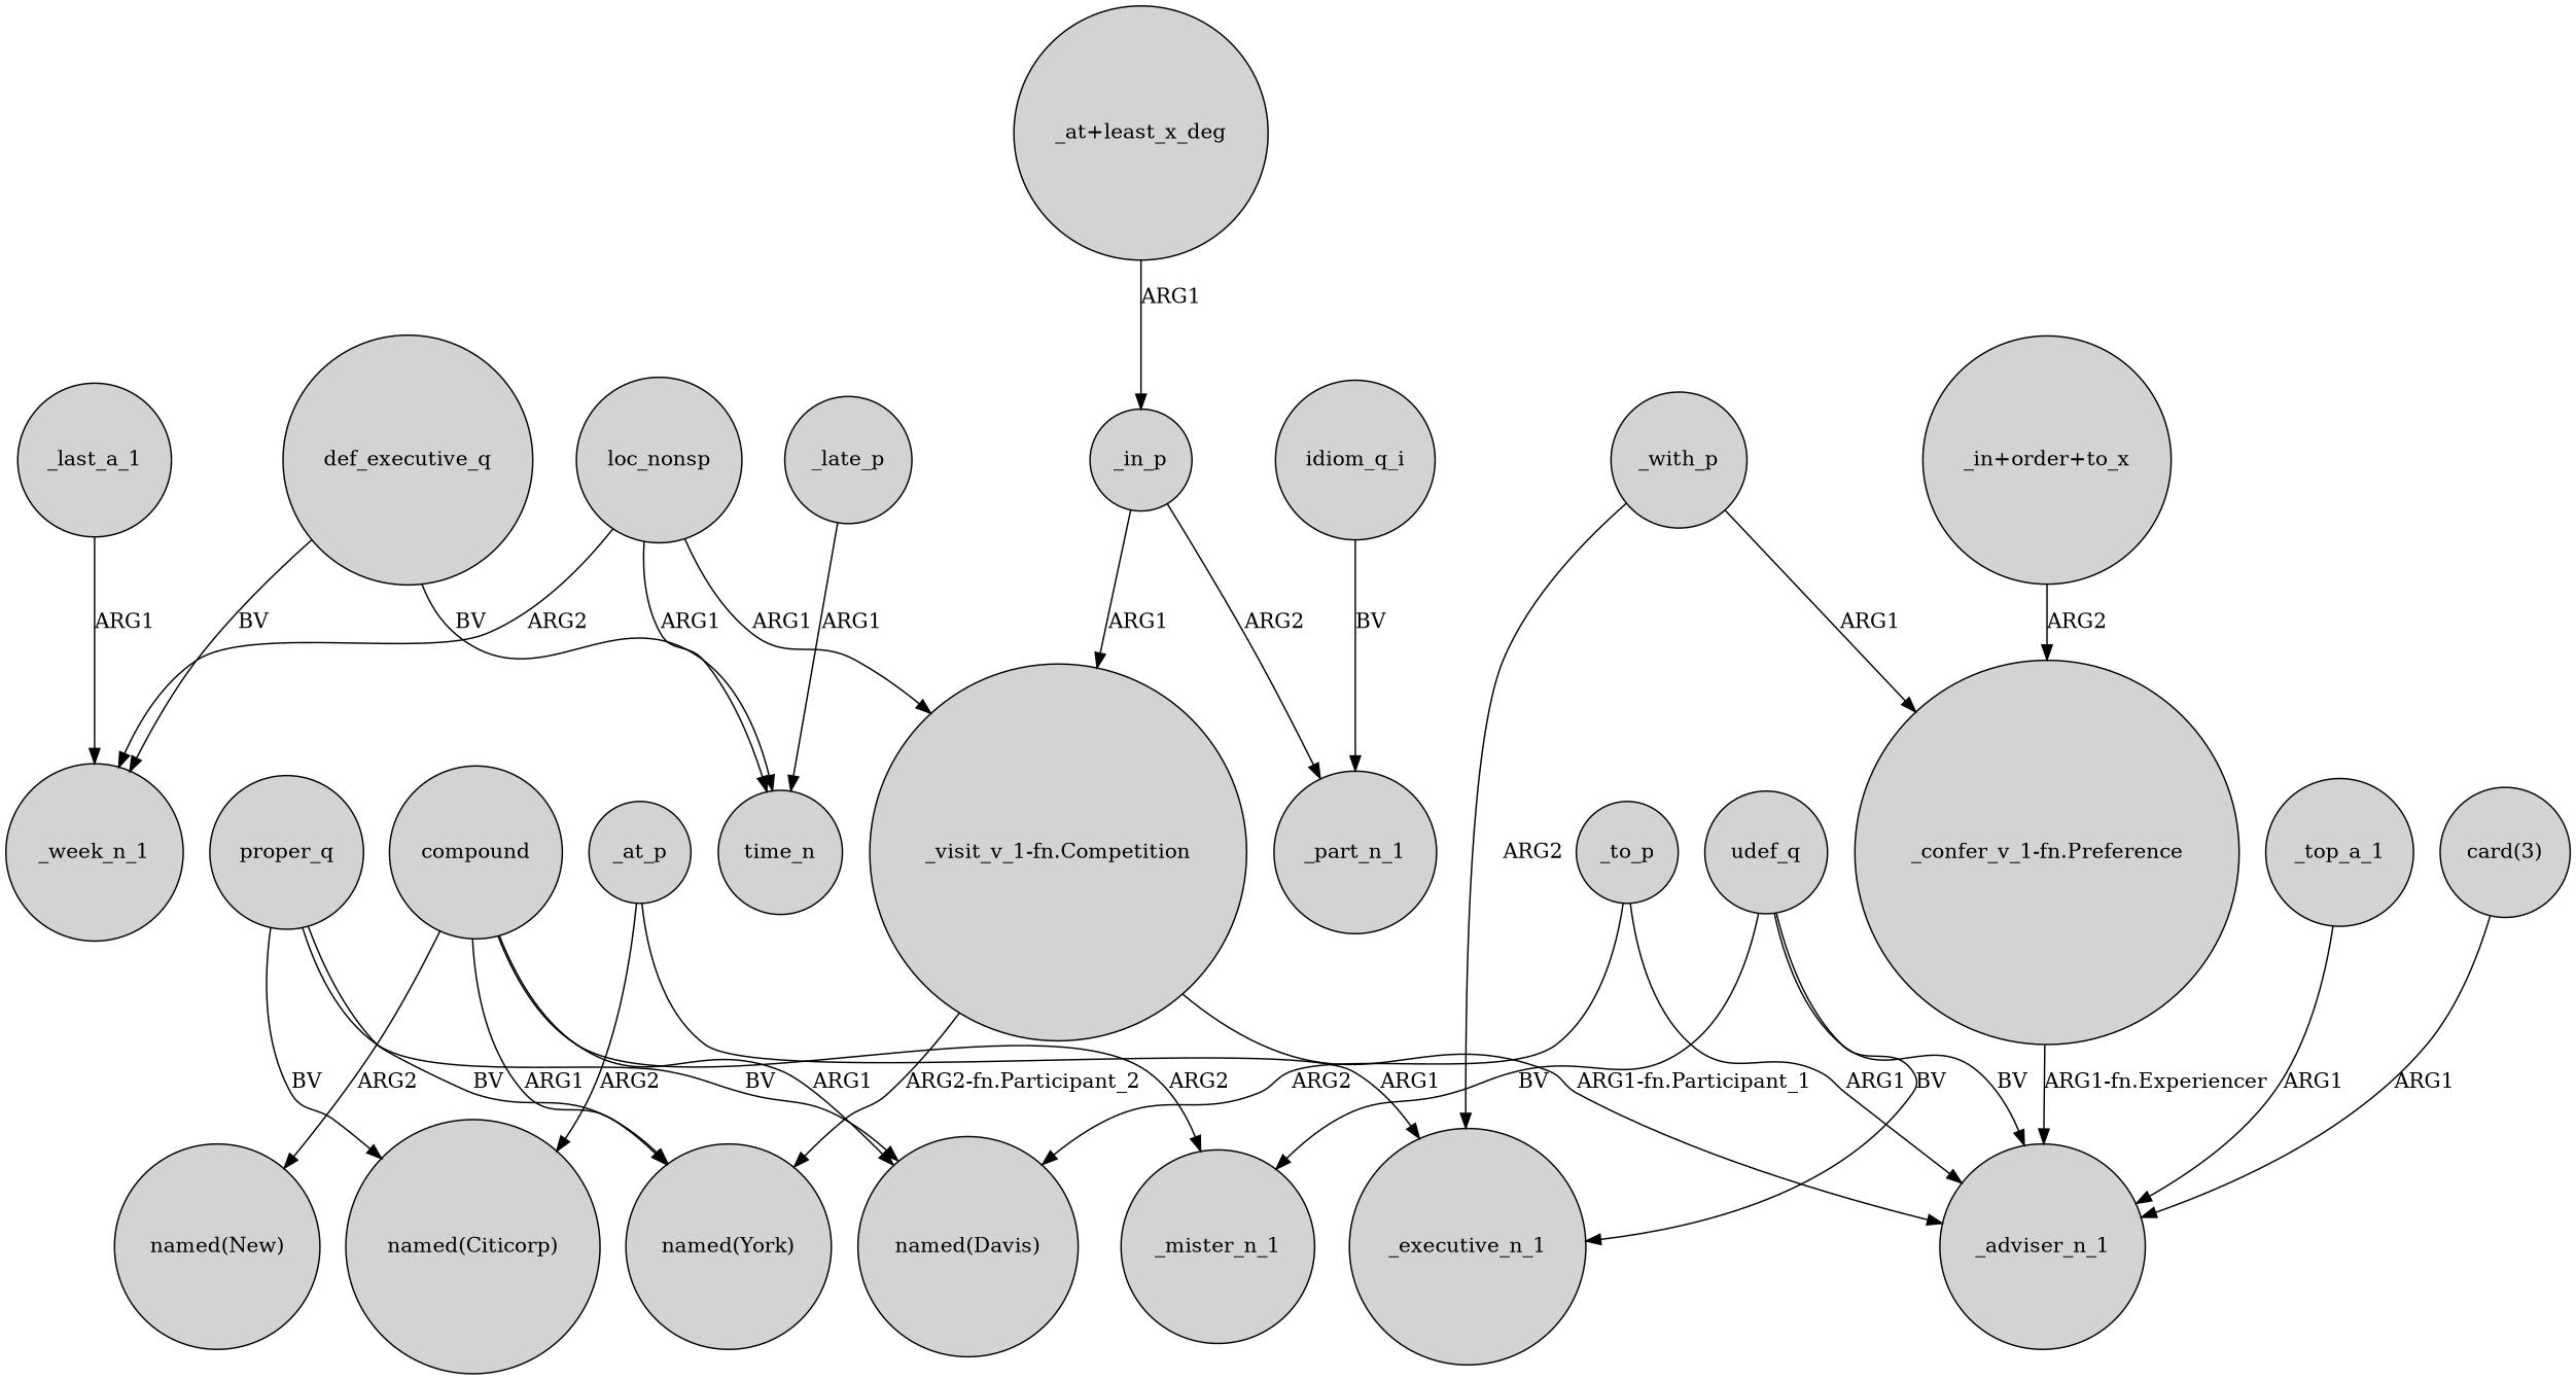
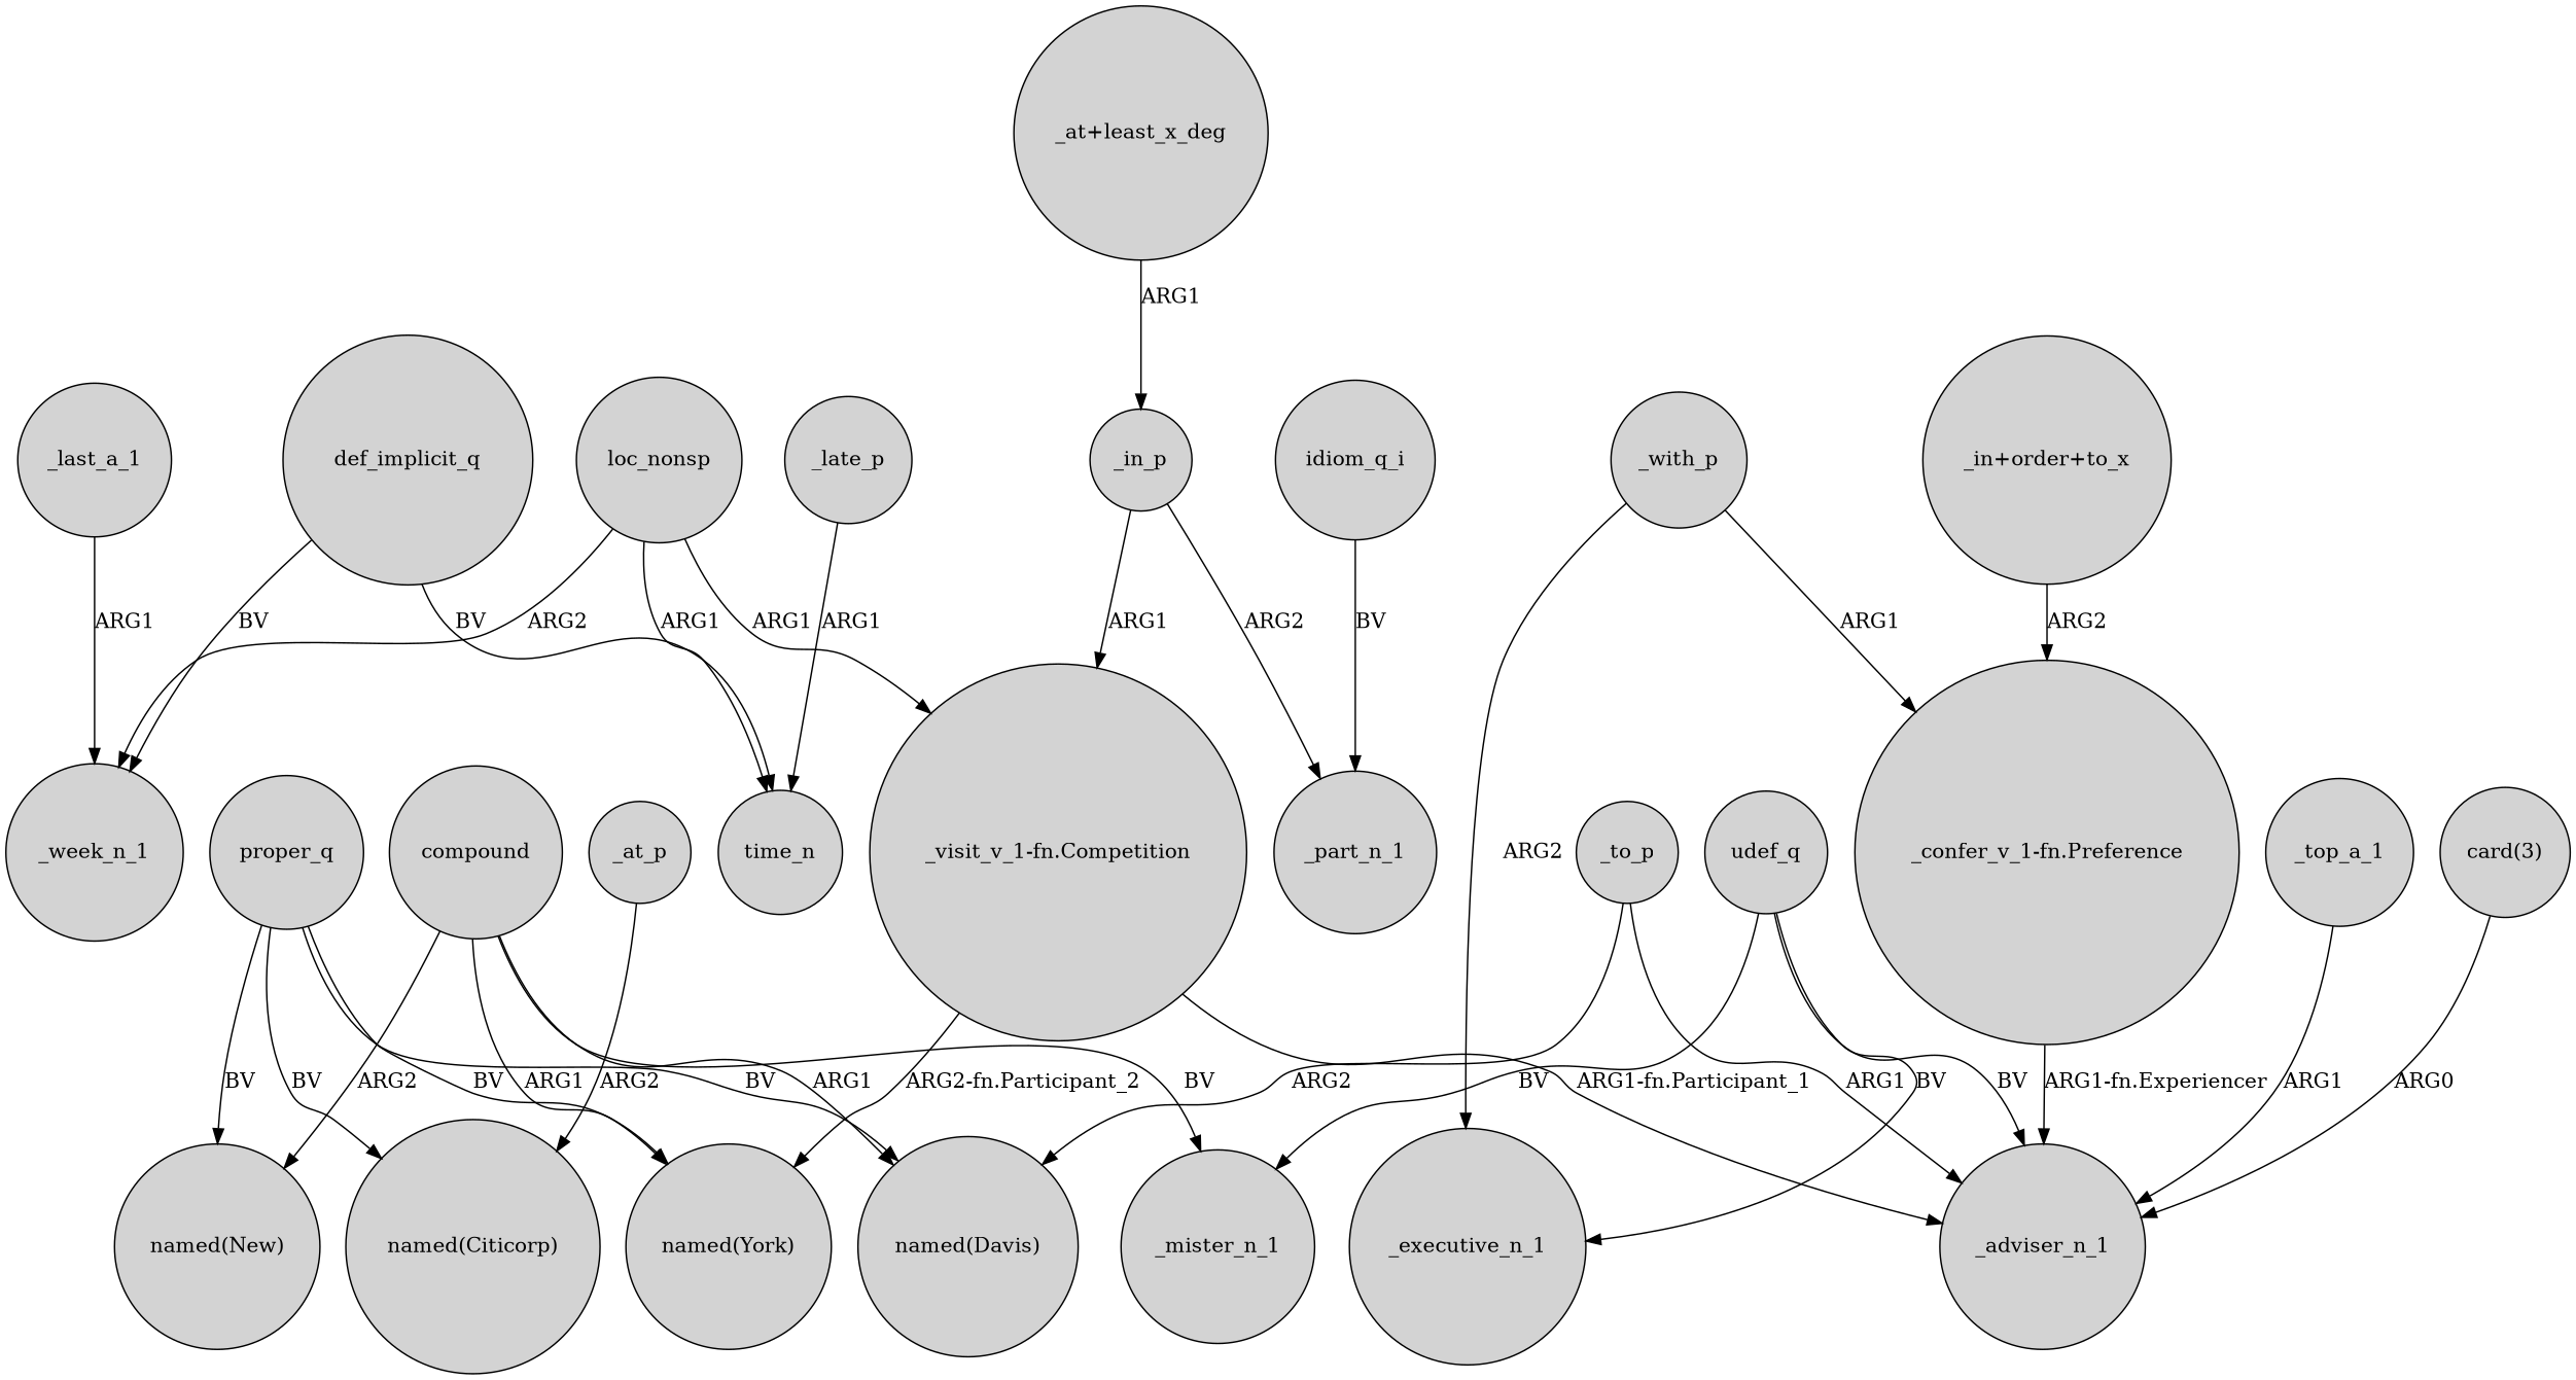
  digraph {
    node [shape=circle style=filled]
    _to_p
    _adviser_n_1
    "named(Davis)"
    "_confer_v_1-fn.Preference"
    compound
    _mister_n_1
    "named(New)"
    "named(York)"
    _top_a_1
    _at_p
    "named(Citicorp)"
    _executive_n_1
    "_in+order+to_x"
    "_visit_v_1-fn.Competition"
    proper_q
    udef_q
    loc_nonsp
    _week_n_1
    time_n
    "card(3)"
    _in_p
    _part_n_1
    _last_a_1
    "_at+least_x_deg"
-   def_implicit_q [label=def_executive_q]
+   def_implicit_q
    _late_p
    idiom_q_i
    _with_p
    _to_p -> _adviser_n_1 [label=ARG1]
    _to_p -> "named(Davis)" [label=ARG2]
    "_confer_v_1-fn.Preference" -> _adviser_n_1 [label="ARG1-fn.Experiencer"]
    compound -> "named(Davis)" [label=ARG1]
-   compound -> _mister_n_1 [label=ARG2]
+   compound -> _mister_n_1 [label=BV]
    compound -> "named(New)" [label=ARG2]
    compound -> "named(York)" [label=ARG1]
    _top_a_1 -> _adviser_n_1 [label=ARG1]
    _at_p -> "named(Citicorp)" [label=ARG2]
-   _at_p -> _executive_n_1 [label=ARG1]
    "_in+order+to_x" -> "_confer_v_1-fn.Preference" [label=ARG2]
    "_visit_v_1-fn.Competition" -> _adviser_n_1 [label="ARG1-fn.Participant_1"]
    "_visit_v_1-fn.Competition" -> "named(York)" [label="ARG2-fn.Participant_2"]
    proper_q -> "named(Davis)" [label=BV]
+   proper_q -> "named(New)" [label=BV]
    proper_q -> "named(York)" [label=BV]
    proper_q -> "named(Citicorp)" [label=BV]
    udef_q -> _adviser_n_1 [label=BV]
    udef_q -> _mister_n_1 [label=BV]
    udef_q -> _executive_n_1 [label=BV]
    loc_nonsp -> "_visit_v_1-fn.Competition" [label=ARG1]
    loc_nonsp -> _week_n_1 [label=ARG2]
    loc_nonsp -> time_n [label=ARG1]
-   "card(3)" -> _adviser_n_1 [label=ARG1]
+   "card(3)" -> _adviser_n_1 [label=ARG0]
    _in_p -> "_visit_v_1-fn.Competition" [label=ARG1]
    _in_p -> _part_n_1 [label=ARG2]
    _last_a_1 -> _week_n_1 [label=ARG1]
    "_at+least_x_deg" -> _in_p [label=ARG1]
    def_implicit_q -> _week_n_1 [label=BV]
    def_implicit_q -> time_n [label=BV]
    _late_p -> time_n [label=ARG1]
    idiom_q_i -> _part_n_1 [label=BV]
    _with_p -> "_confer_v_1-fn.Preference" [label=ARG1]
    _with_p -> _executive_n_1 [label=ARG2]
  }
